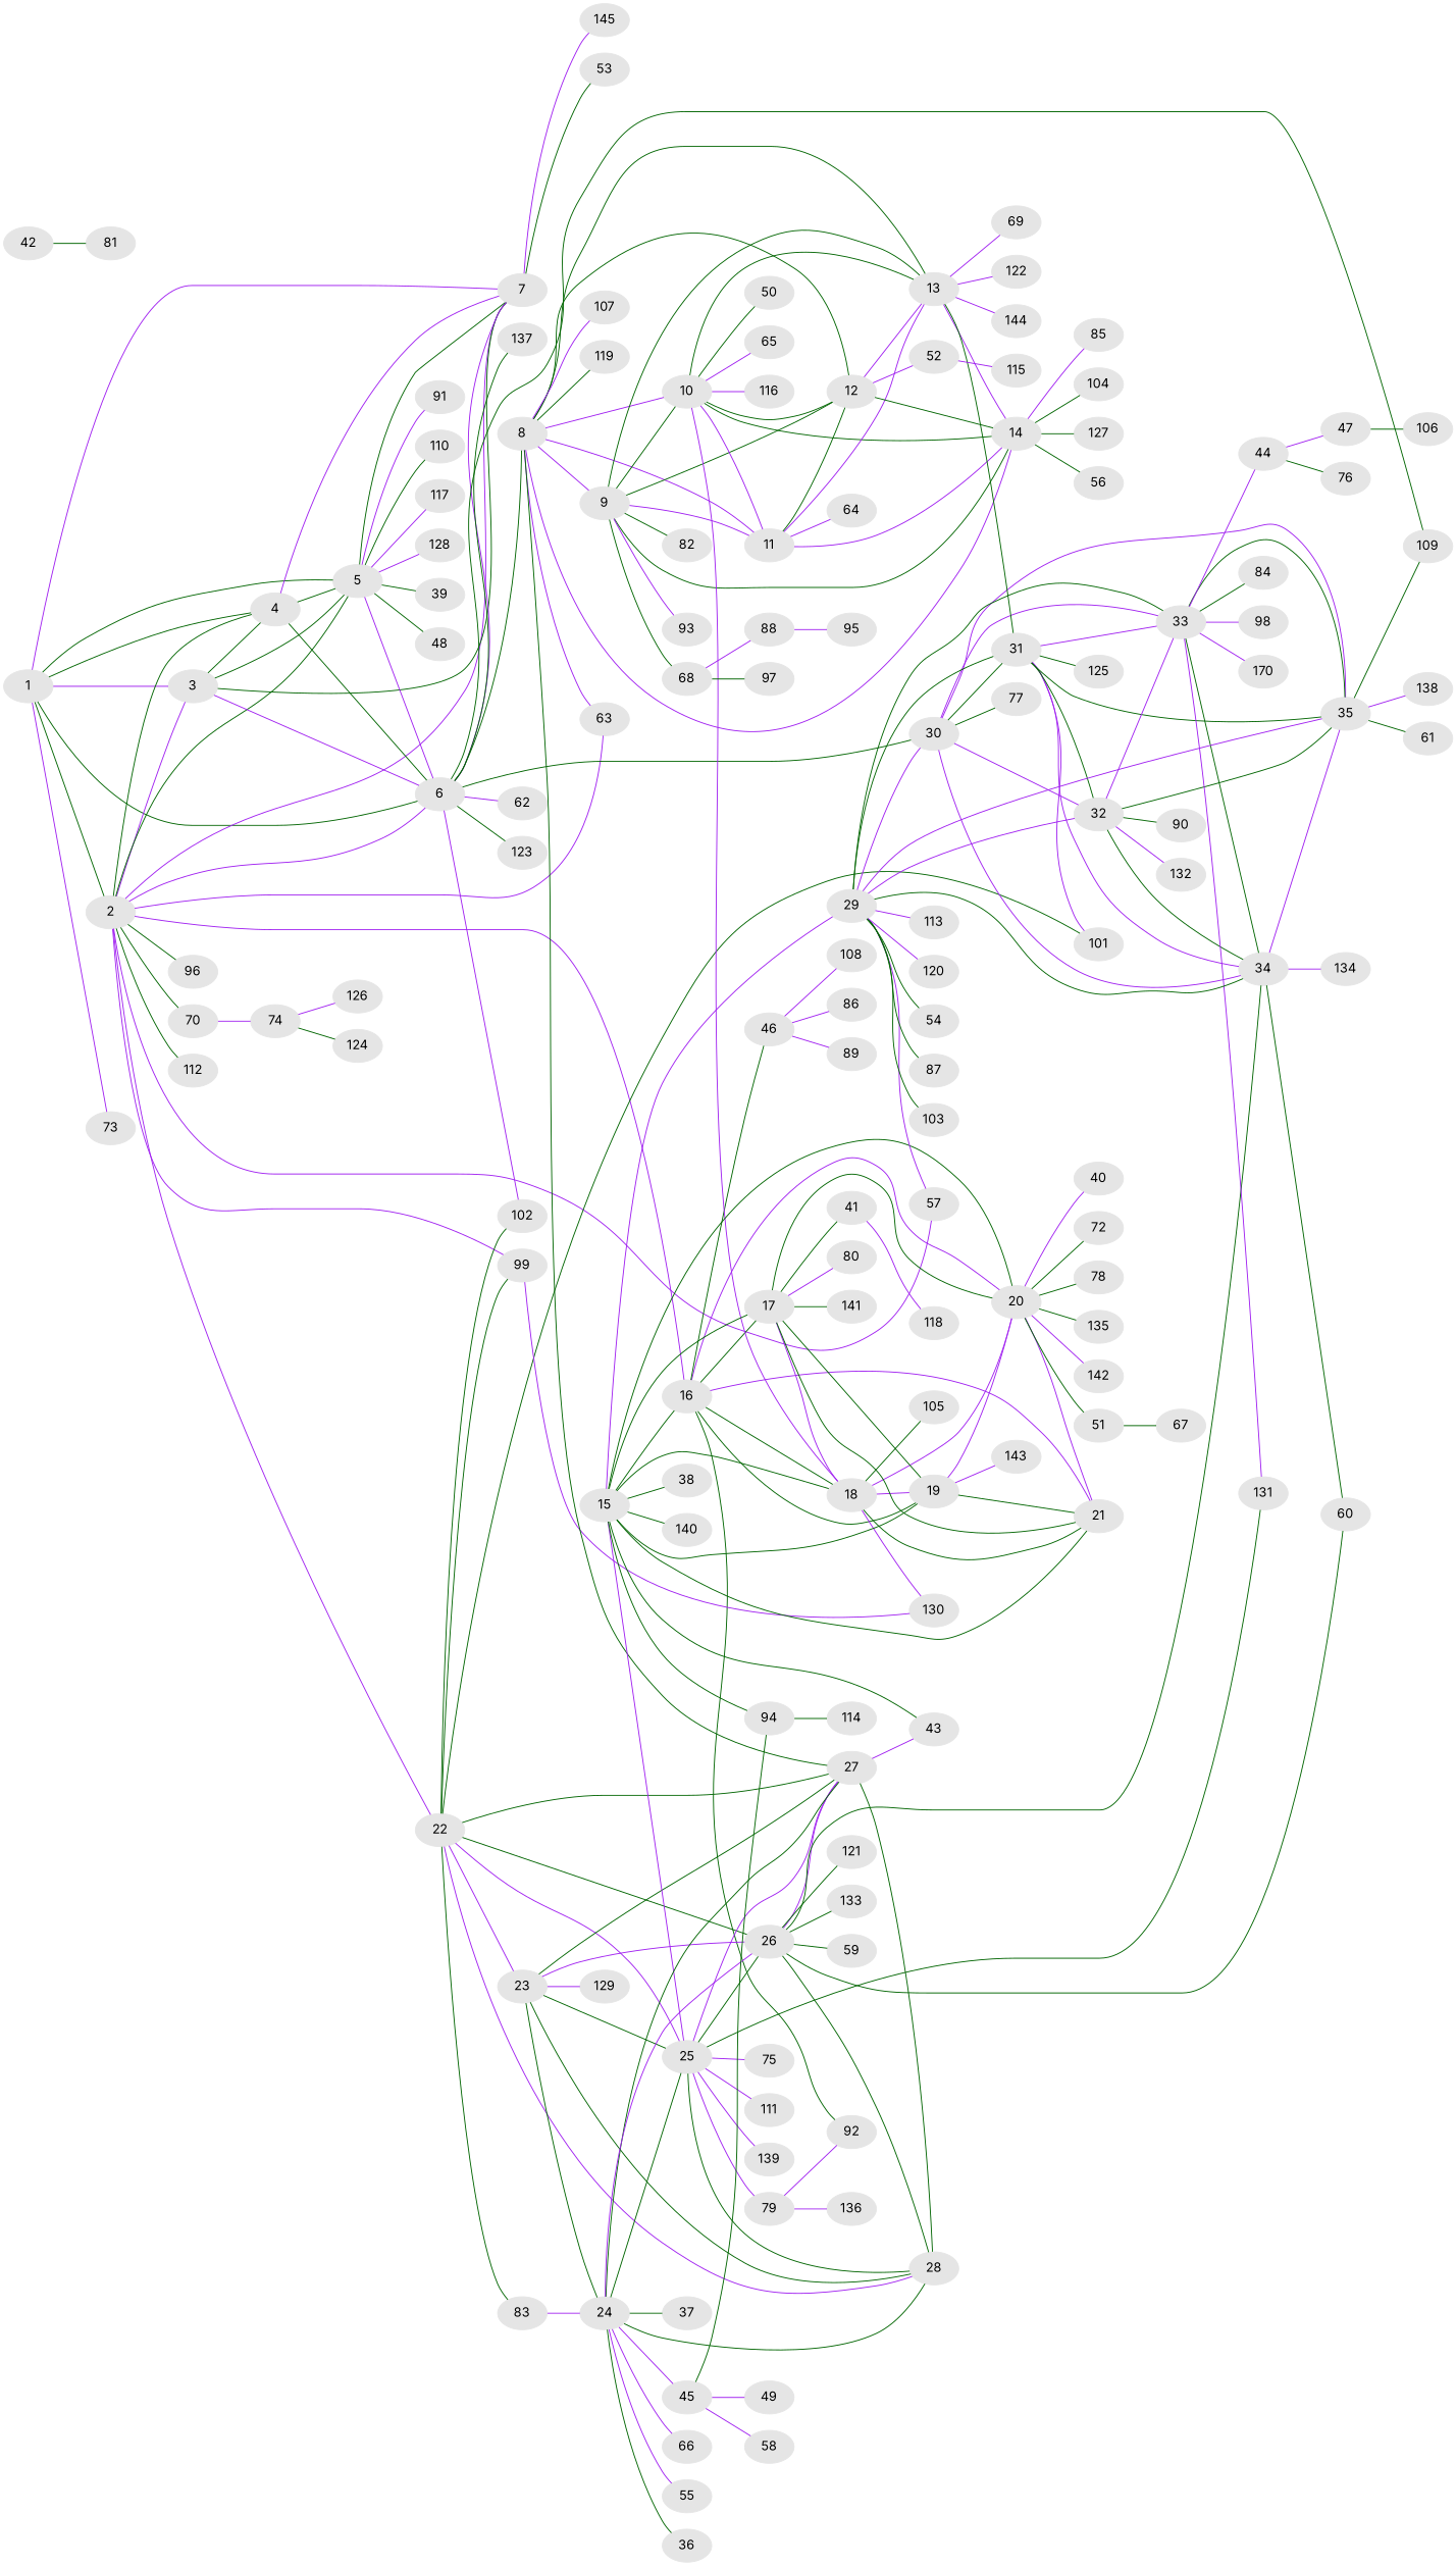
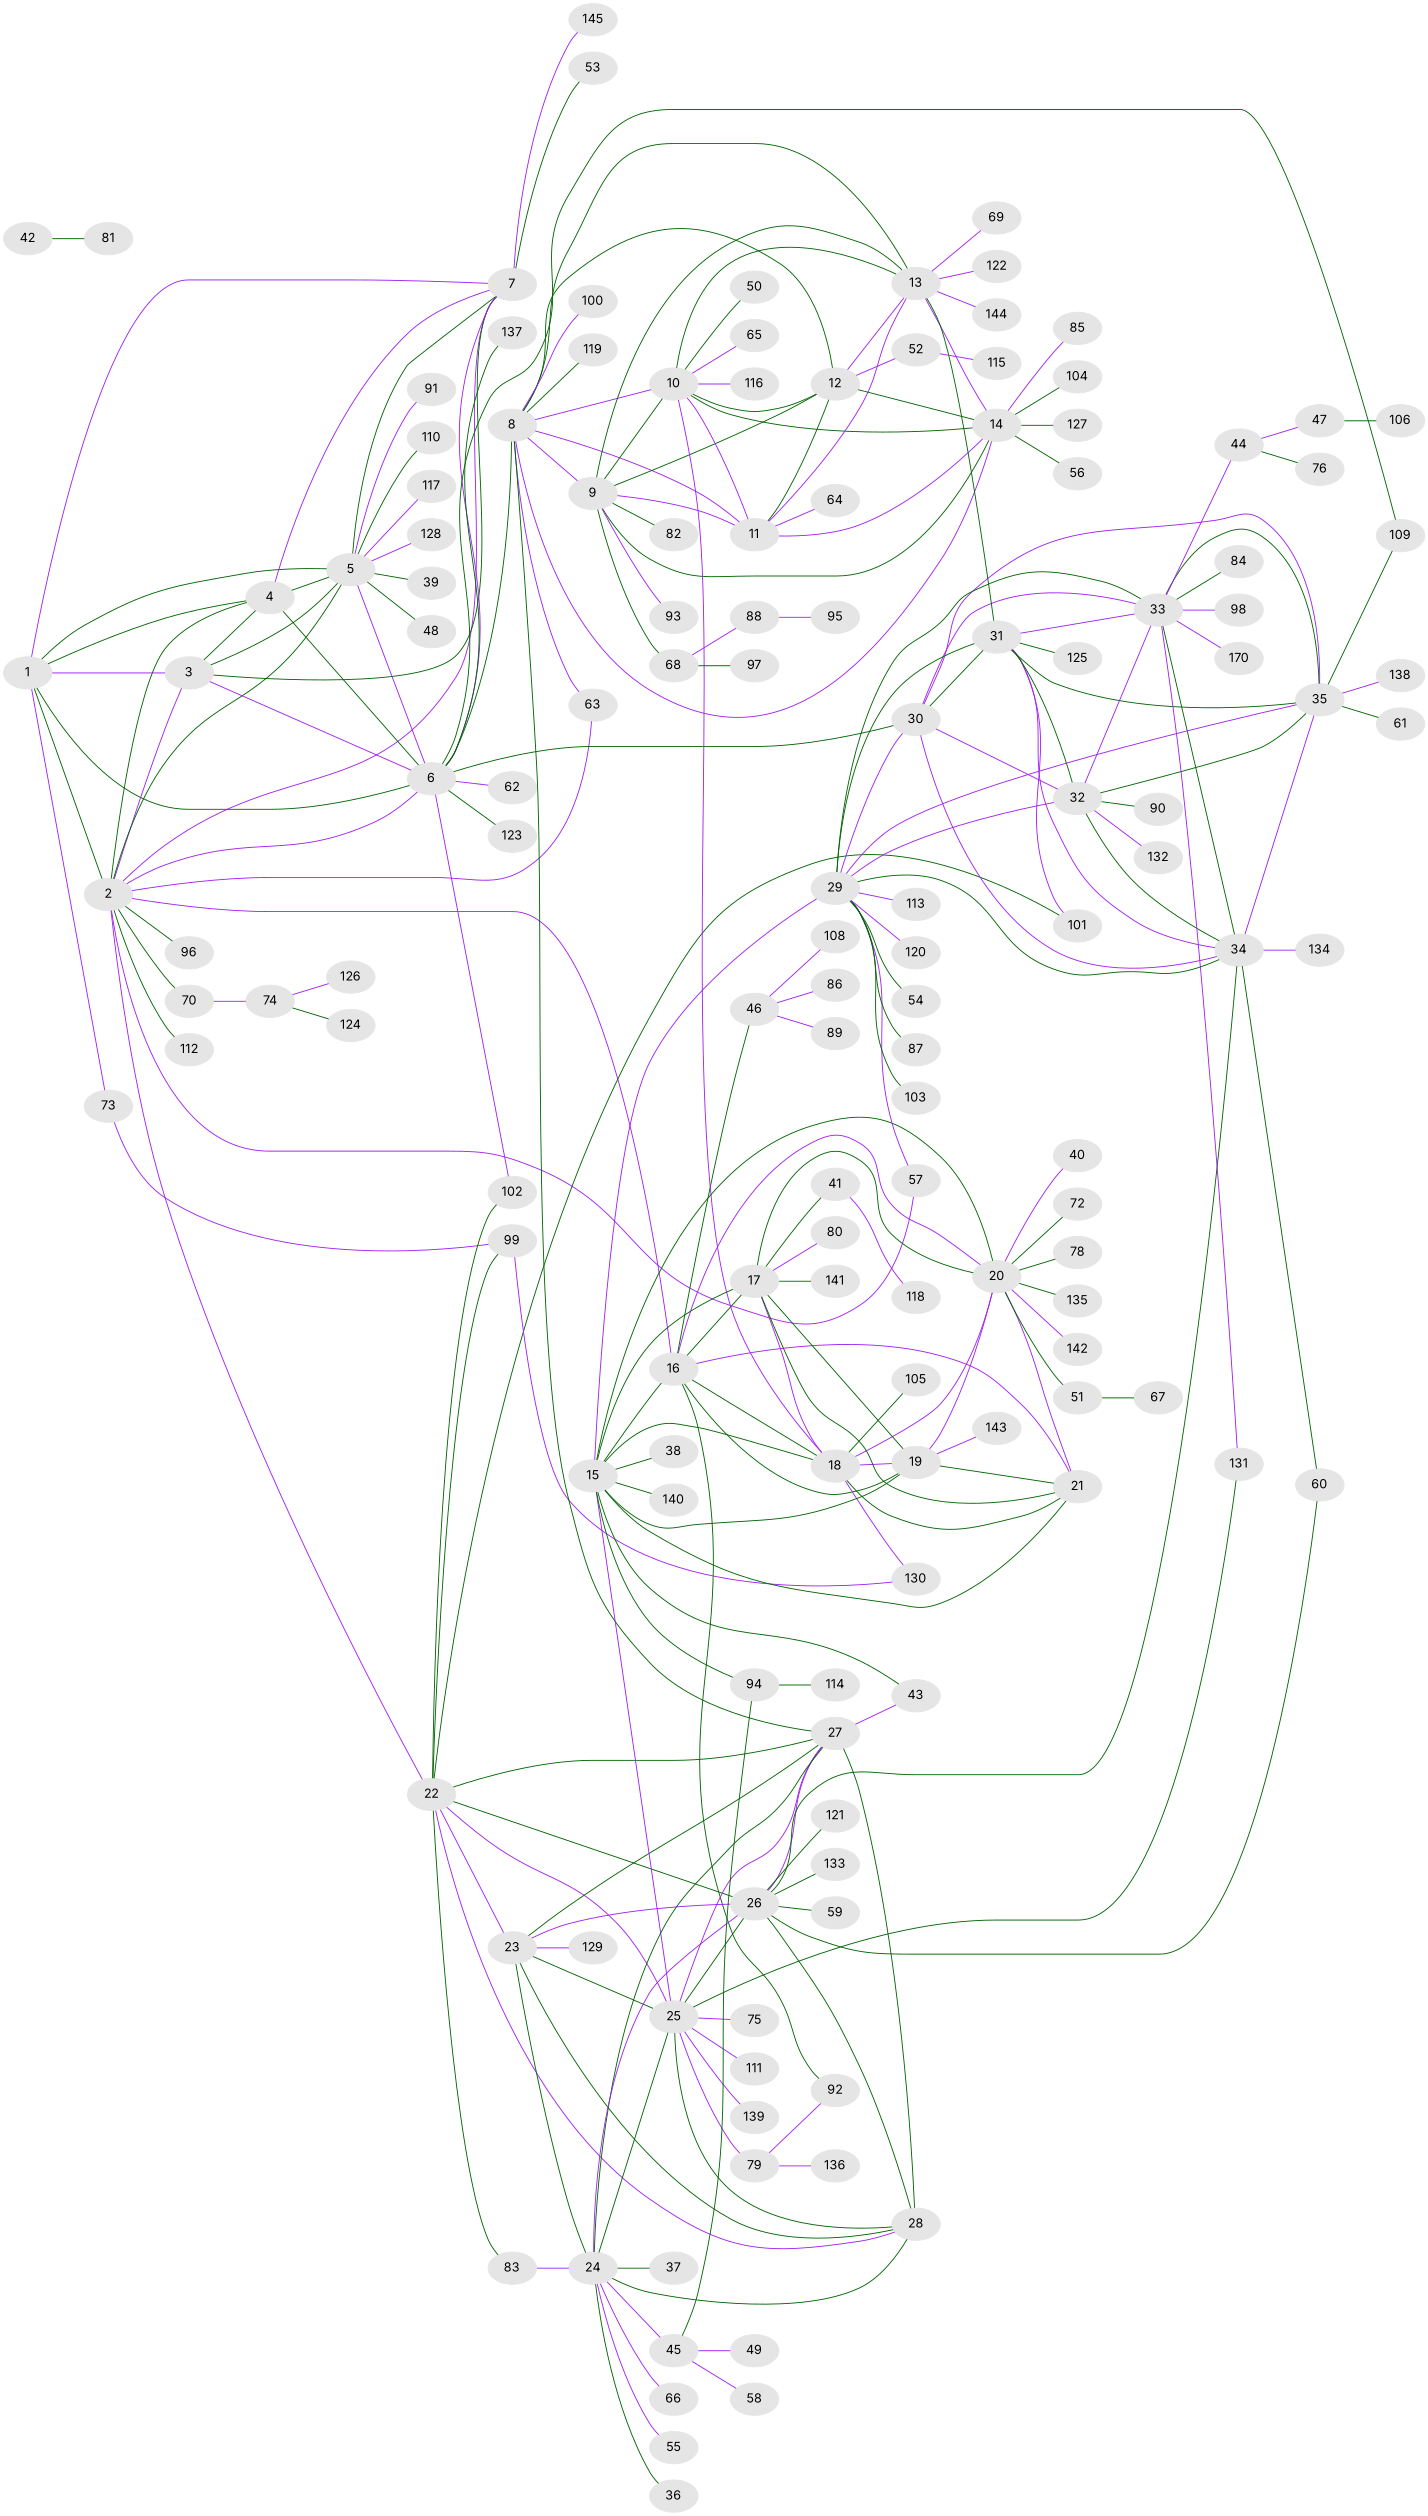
  graph {
    fontname=Inter
    rankdir=LR
    node [color=gray90 fontname=Inter style=filled]
    edge [color=darkgreen fontname=Inter]
    1
    2
    3
    4
    5
    6
    7
    73
    16
    22
    57
    63
    70
    96
    99
    112
    39
    48
    91
    110
    117
    128
    8
    30
    62
    102
    109
    123
    137
    53
    145
    18
    17
    19
    20
    21
    46
    92
    27
    25
    23
    26
    28
    83
    101
    74
    130
    9
    10
    11
    12
    13
    14
-   107
+   107 [label=100]
    119
    31
    34
    32
    33
    35
-   77
    68
    82
    93
    50
    65
    116
    64
    52
    69
    122
    144
    56
    85
    104
    127
    43
    88
    97
    105
    115
    125
    15
    29
    38
    94
    140
    41
    80
    141
    143
    40
    51
    72
    78
    135
    142
    75
    79
    111
    131
    139
    54
    87
    103
    113
    120
    114
    86
    89
    108
    118
    42
    81
    67
    24
    129
    36
    37
    45
    55
    66
    59
    60
    121
    133
    49
    58
    136
    134
    90
    132
    44
    84
    98
    n136 [label=170]
    61
    138
    47
    76
    106
    95
    124
    126
    1 -- 2
    1 -- 3 [color=purple]
    1 -- 4
    1 -- 5
    1 -- 6
    1 -- 7 [color=purple]
    1 -- 73 [color=purple]
    2 -- 3 [color=purple]
    2 -- 4
    2 -- 5
    2 -- 6 [color=purple]
    2 -- 7 [color=purple]
    2 -- 16 [color=purple]
    2 -- 22 [color=purple]
    2 -- 57 [color=purple]
    2 -- 63 [color=purple]
    2 -- 70
    2 -- 96
-   2 -- 99 [color=purple]
+   73 -- 99 [color=purple]
    2 -- 112
    3 -- 4
    3 -- 5
    3 -- 6 [color=purple]
    3 -- 7
    4 -- 5
    4 -- 6
    4 -- 7 [color=purple]
    5 -- 6 [color=purple]
    5 -- 7
    5 -- 39
    5 -- 48
    5 -- 91 [color=purple]
    5 -- 110
    5 -- 117 [color=purple]
    5 -- 128 [color=purple]
    6 -- 7 [color=purple]
    6 -- 8
    6 -- 30
    6 -- 62 [color=purple]
    6 -- 102 [color=purple]
    6 -- 109
    6 -- 123
    6 -- 137
    7 -- 53
    7 -- 145 [color=purple]
    16 -- 18
    16 -- 17
    16 -- 19
    16 -- 20 [color=purple]
    16 -- 21 [color=purple]
    16 -- 46
    16 -- 92
    22 -- 99
    22 -- 102
    22 -- 27
    22 -- 25 [color=purple]
    22 -- 23 [color=purple]
    22 -- 26
    22 -- 28 [color=purple]
    22 -- 83
    22 -- 101
    70 -- 74 [color=purple]
    99 -- 130 [color=purple]
    8 -- 63 [color=purple]
    8 -- 27
    8 -- 9 [color=purple]
    8 -- 10 [color=purple]
    8 -- 11 [color=purple]
    8 -- 12
    8 -- 13
    8 -- 14 [color=purple]
    8 -- 107 [color=purple]
    8 -- 119
    30 -- 31
    30 -- 34 [color=purple]
    30 -- 32 [color=purple]
    30 -- 33 [color=purple]
    30 -- 35 [color=purple]
-   30 -- 77
    18 -- 19 [color=purple]
    18 -- 20 [color=purple]
    18 -- 21
    18 -- 130 [color=purple]
    18 -- 105
    17 -- 18 [color=purple]
    17 -- 19
    17 -- 20
    17 -- 21
    17 -- 41
    17 -- 80 [color=purple]
    17 -- 141
    19 -- 20 [color=purple]
    19 -- 21
    19 -- 143 [color=purple]
    20 -- 21 [color=purple]
    20 -- 40 [color=purple]
    20 -- 51
    20 -- 72
    20 -- 78
    20 -- 135
    20 -- 142 [color=purple]
    46 -- 86 [color=purple]
    46 -- 89 [color=purple]
    46 -- 108 [color=purple]
    27 -- 28
    27 -- 43 [color=purple]
    25 -- 27 [color=purple]
    25 -- 26
    25 -- 28
    25 -- 75 [color=purple]
    25 -- 79 [color=purple]
    25 -- 111 [color=purple]
    25 -- 131
    25 -- 139 [color=purple]
    23 -- 27
    23 -- 25
    23 -- 26 [color=purple]
    23 -- 28
    23 -- 24
    23 -- 129 [color=purple]
    26 -- 27 [color=purple]
    26 -- 28
    26 -- 34
    26 -- 59
    26 -- 60
    26 -- 121
    26 -- 133
    83 -- 24 [color=purple]
    74 -- 124
    74 -- 126 [color=purple]
    9 -- 10
    9 -- 11 [color=purple]
    9 -- 12
    9 -- 13
    9 -- 14
    9 -- 68
    9 -- 82
    9 -- 93 [color=purple]
    10 -- 18 [color=purple]
    10 -- 11 [color=purple]
    10 -- 12
    10 -- 13
    10 -- 14
    10 -- 50
    10 -- 65 [color=purple]
    10 -- 116 [color=purple]
    11 -- 12
    11 -- 13 [color=purple]
    11 -- 14 [color=purple]
    11 -- 64 [color=purple]
    12 -- 13 [color=purple]
    12 -- 14
    12 -- 52 [color=purple]
    13 -- 14 [color=purple]
    13 -- 31
    13 -- 69 [color=purple]
    13 -- 122 [color=purple]
    13 -- 144 [color=purple]
    14 -- 56
    14 -- 85 [color=purple]
    14 -- 104
    14 -- 127
    31 -- 101 [color=purple]
    31 -- 34 [color=purple]
    31 -- 32
    31 -- 33 [color=purple]
    31 -- 35
    31 -- 125
    34 -- 35 [color=purple]
    34 -- 60
    34 -- 134 [color=purple]
    32 -- 34
    32 -- 33 [color=purple]
    32 -- 35
    32 -- 90
    32 -- 132 [color=purple]
    33 -- 34
    33 -- 35
    33 -- 131 [color=purple]
    33 -- 44 [color=purple]
    33 -- 84
    33 -- 98 [color=purple]
    33 -- n136 [color=purple]
    35 -- 109
    35 -- 61
    35 -- 138 [color=purple]
    68 -- 88 [color=purple]
    68 -- 97
    52 -- 115 [color=purple]
    88 -- 95 [color=purple]
    15 -- 16
    15 -- 18
    15 -- 17
    15 -- 19
    15 -- 20
    15 -- 21
    15 -- 25 [color=purple]
    15 -- 43
    15 -- 29 [color=purple]
    15 -- 38
    15 -- 94
    15 -- 140
    29 -- 57 [color=purple]
    29 -- 30 [color=purple]
    29 -- 31
    29 -- 34
    29 -- 32 [color=purple]
    29 -- 33
    29 -- 35 [color=purple]
    29 -- 54
    29 -- 87
    29 -- 103
    29 -- 113 [color=purple]
    29 -- 120 [color=purple]
    94 -- 114
    41 -- 118 [color=purple]
    51 -- 67
    79 -- 92 [color=purple]
    79 -- 136 [color=purple]
    42 -- 81
    24 -- 27
    24 -- 25
    24 -- 26 [color=purple]
    24 -- 28
    24 -- 36
    24 -- 37
    24 -- 45 [color=purple]
    24 -- 55 [color=purple]
    24 -- 66 [color=purple]
    45 -- 94
    45 -- 49 [color=purple]
    45 -- 58 [color=purple]
    44 -- 47 [color=purple]
    44 -- 76
    47 -- 106
  }
